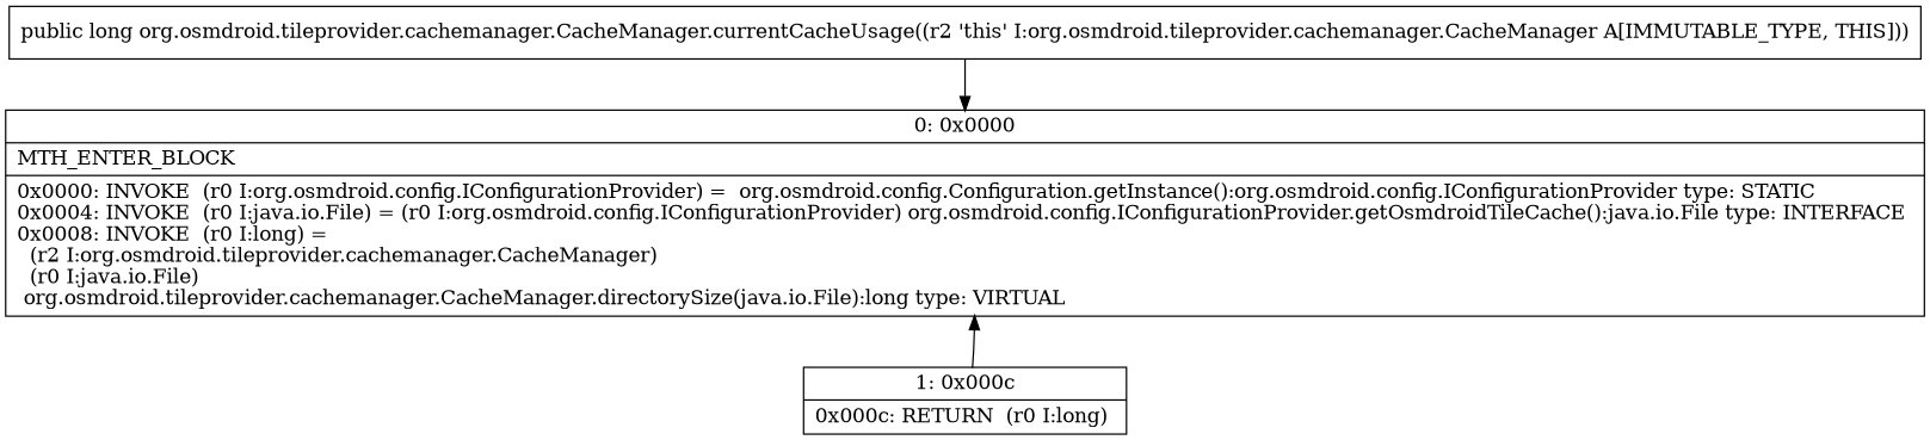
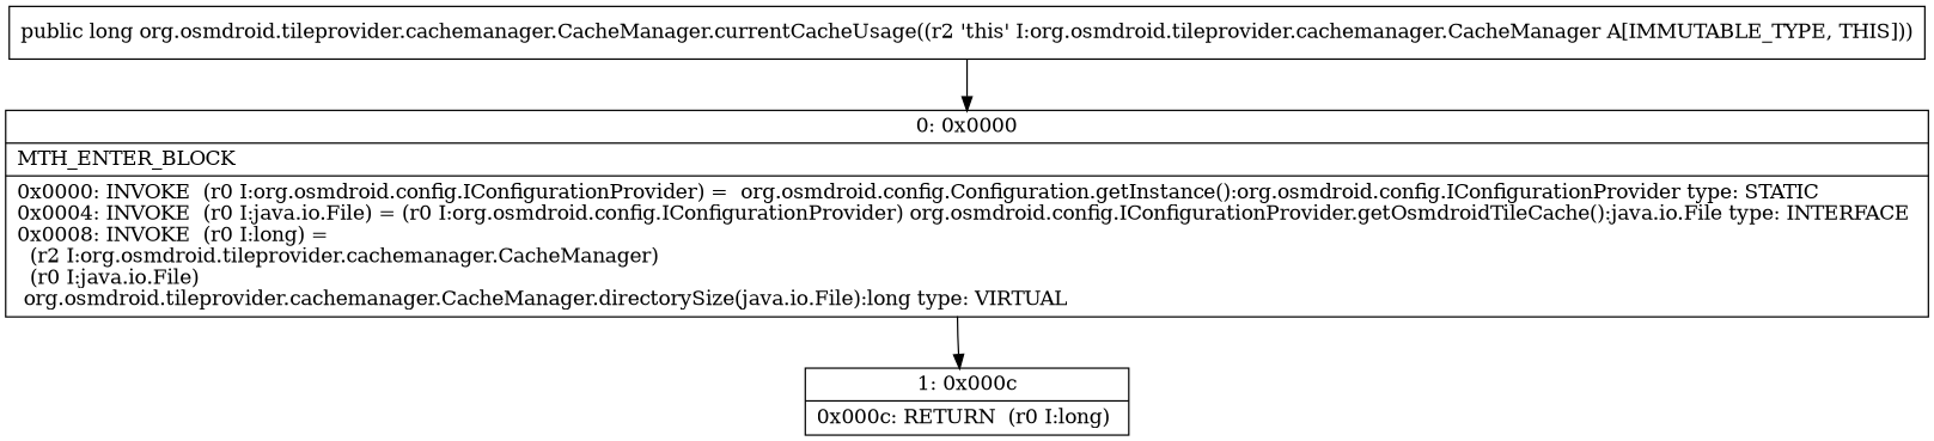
  digraph {
    node [shape=record]
    n1 [label="{0\:\ 0x0000|MTH_ENTER_BLOCK\l|0x0000: INVOKE  (r0 I:org.osmdroid.config.IConfigurationProvider) =  org.osmdroid.config.Configuration.getInstance():org.osmdroid.config.IConfigurationProvider type: STATIC \l0x0004: INVOKE  (r0 I:java.io.File) = (r0 I:org.osmdroid.config.IConfigurationProvider) org.osmdroid.config.IConfigurationProvider.getOsmdroidTileCache():java.io.File type: INTERFACE \l0x0008: INVOKE  (r0 I:long) = \l  (r2 I:org.osmdroid.tileprovider.cachemanager.CacheManager)\l  (r0 I:java.io.File)\l org.osmdroid.tileprovider.cachemanager.CacheManager.directorySize(java.io.File):long type: VIRTUAL \l}"]
    n2 [label="{1\:\ 0x000c|0x000c: RETURN  (r0 I:long) \l}"]
    n3 [label="{public long org.osmdroid.tileprovider.cachemanager.CacheManager.currentCacheUsage((r2 'this' I:org.osmdroid.tileprovider.cachemanager.CacheManager A[IMMUTABLE_TYPE, THIS])) }"]
-   n2 -> n1
+   n1 -> n2
    n3 -> n1
  }
